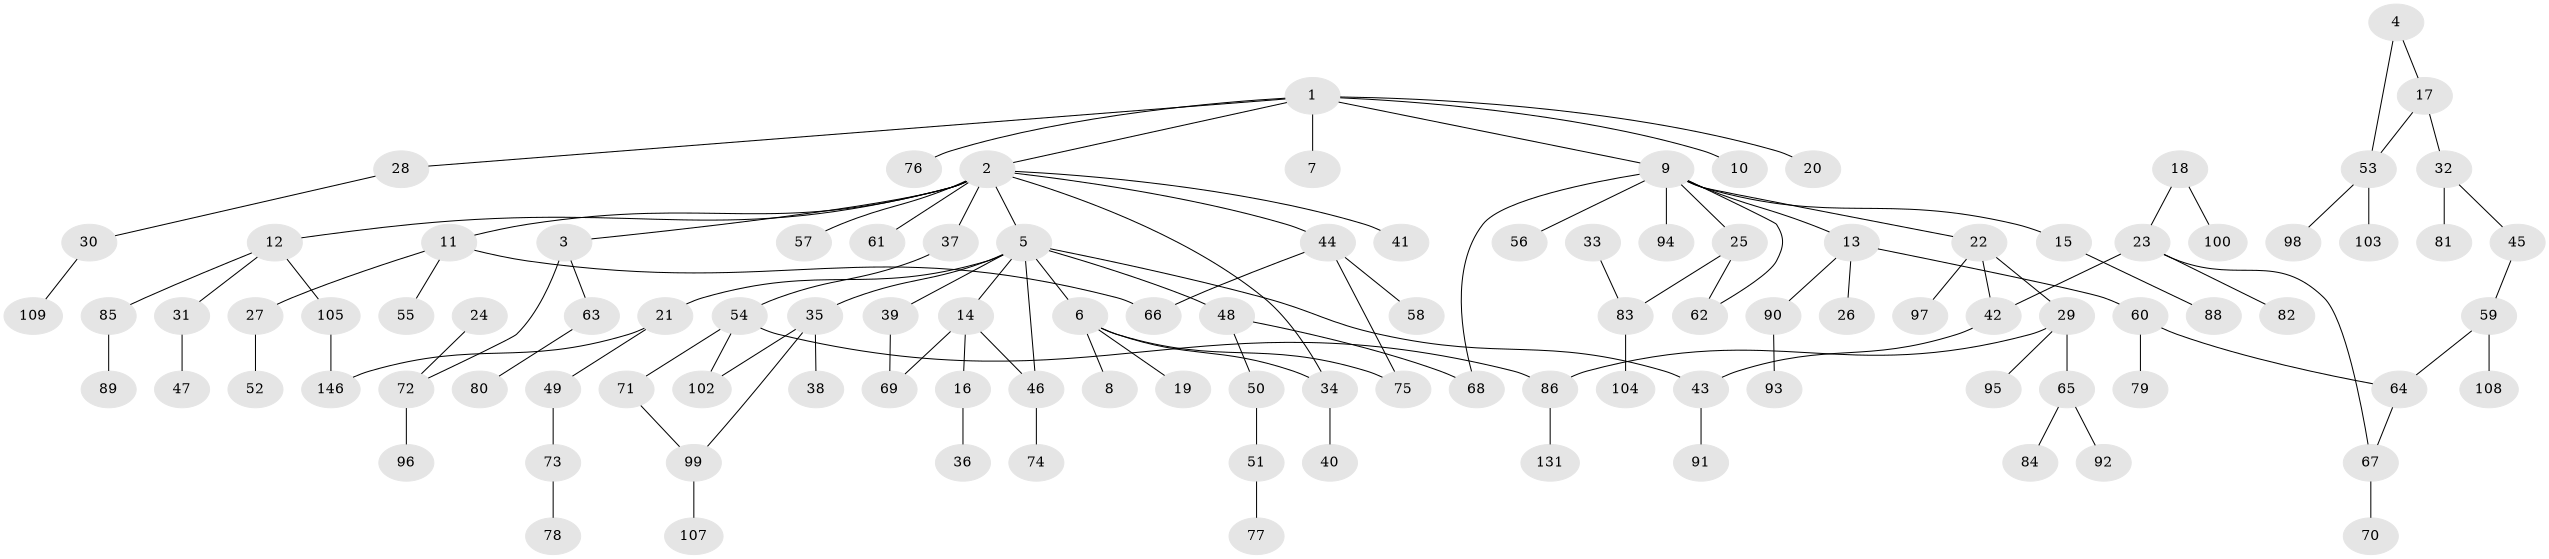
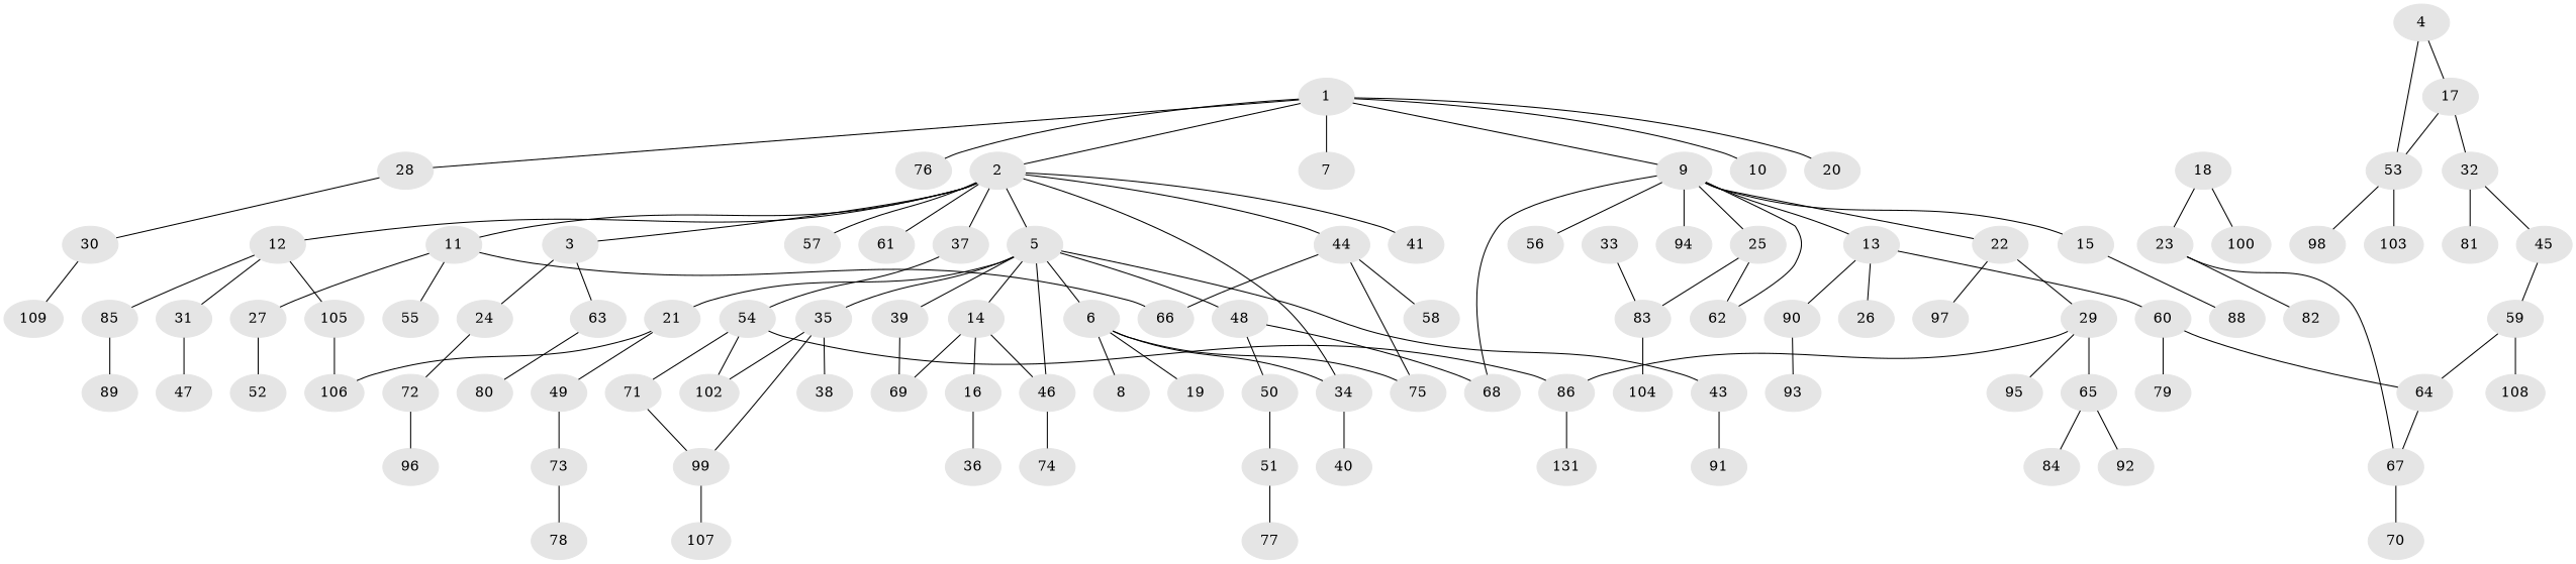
  graph {
    node [color=gray90 style=filled]
    1
    2
    7
    9
    10
    20
    28
    76
    3
    5
    11
    12
    34
    37
    41
    44
    57
    61
    4
    17
    53
    13
    15
    22
    25
    56
    62
    68
    94
    30
    24
    63
    6
    14
    21
    35
    39
    43
    48
    46
    27
    55
    66
    31
    85
    105
    40
    54
    75
    58
    72
    80
    32
    98
    103
    8
    19
    16
    69
    18
    23
    100
-   106 [label=146]
+   106
    49
    38
    99
    102
    91
    50
    26
    60
    90
    88
    29
-   42
    97
    83
    52
    47
    89
    64
    79
    93
    36
    74
    45
    81
    67
    82
    73
    65
    86
    95
    70
    96
    33
    109
    84
    92
    n100 [label=131]
    59
    104
    107
    71
    108
    51
    78
    77
    1 -- 2
    1 -- 7
    1 -- 9
    1 -- 10
    1 -- 20
    1 -- 28
    1 -- 76
    2 -- 3
    2 -- 5
    2 -- 11
    2 -- 12
    2 -- 34
    2 -- 37
    2 -- 41
    2 -- 44
    2 -- 57
    2 -- 61
    9 -- 13
    9 -- 15
    9 -- 22
    9 -- 25
    9 -- 56
    9 -- 62
    9 -- 68
    9 -- 94
    28 -- 30
-   3 -- 72
+   3 -- 24
    3 -- 63
    5 -- 6
    5 -- 14
    5 -- 21
    5 -- 35
    5 -- 39
    5 -- 43
    5 -- 48
    5 -- 46
    11 -- 27
    11 -- 55
    11 -- 66
    12 -- 31
    12 -- 85
    12 -- 105
    34 -- 40
    37 -- 54
    44 -- 66
    44 -- 75
    44 -- 58
    4 -- 17
    4 -- 53
    17 -- 53
    17 -- 32
    53 -- 98
    53 -- 103
    13 -- 26
    13 -- 60
    13 -- 90
    15 -- 88
    22 -- 29
-   22 -- 42
    22 -- 97
    25 -- 62
    25 -- 83
    30 -- 109
    24 -- 72
    63 -- 80
    6 -- 34
    6 -- 75
    6 -- 8
    6 -- 19
    14 -- 46
    14 -- 16
    14 -- 69
    21 -- 106
    21 -- 49
    35 -- 38
    35 -- 99
    35 -- 102
    39 -- 69
    43 -- 91
    48 -- 68
    48 -- 50
    46 -- 74
    27 -- 52
    31 -- 47
    85 -- 89
    105 -- 106
    54 -- 102
    54 -- 86
    54 -- 71
    72 -- 96
    32 -- 45
    32 -- 81
    16 -- 36
    18 -- 23
    18 -- 100
-   23 -- 42
    23 -- 67
    23 -- 82
    49 -- 73
    99 -- 107
    50 -- 51
    60 -- 64
    60 -- 79
    90 -- 93
    29 -- 65
    29 -- 86
    29 -- 95
-   42 -- 43
    83 -- 104
    64 -- 67
    45 -- 59
    67 -- 70
    73 -- 78
    65 -- 84
    65 -- 92
    86 -- n100
    33 -- 83
    59 -- 64
    59 -- 108
    71 -- 99
    51 -- 77
  }
